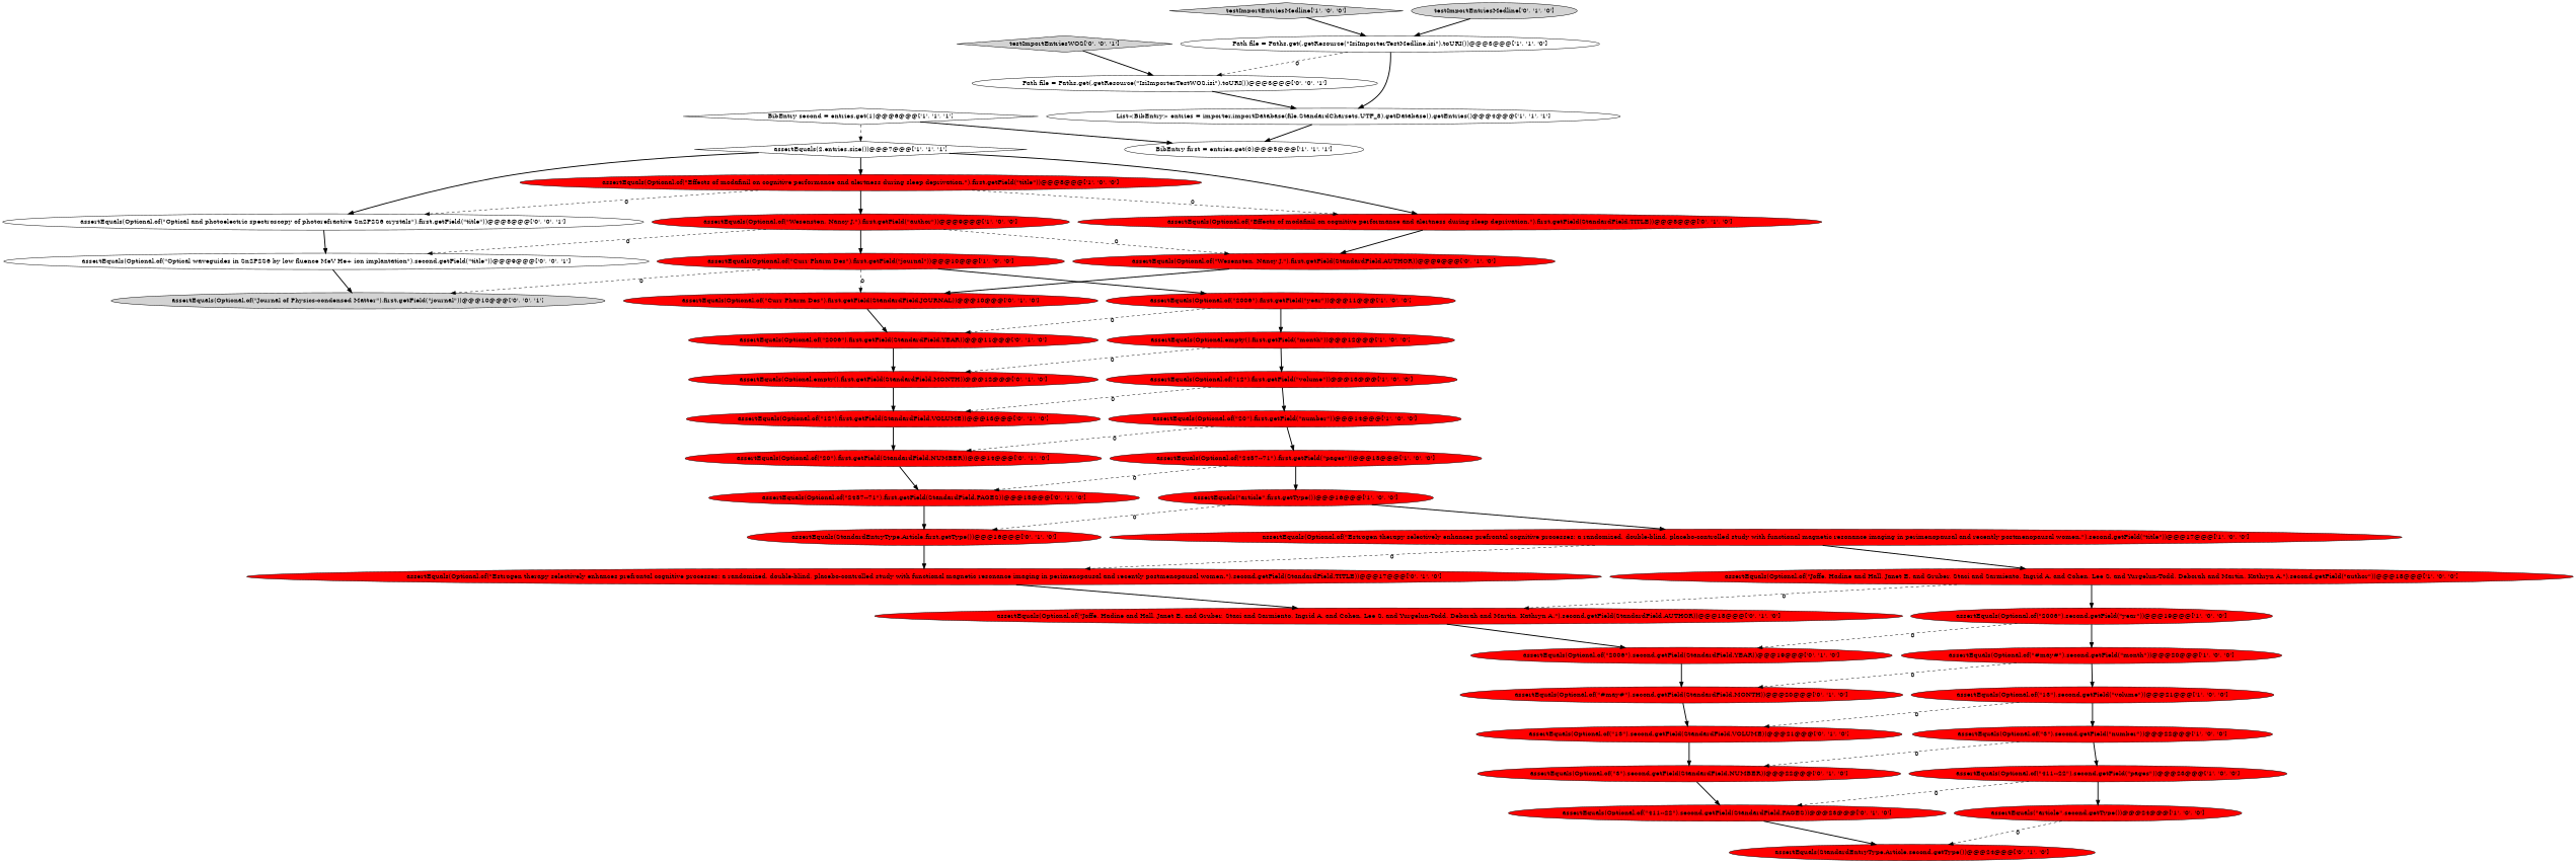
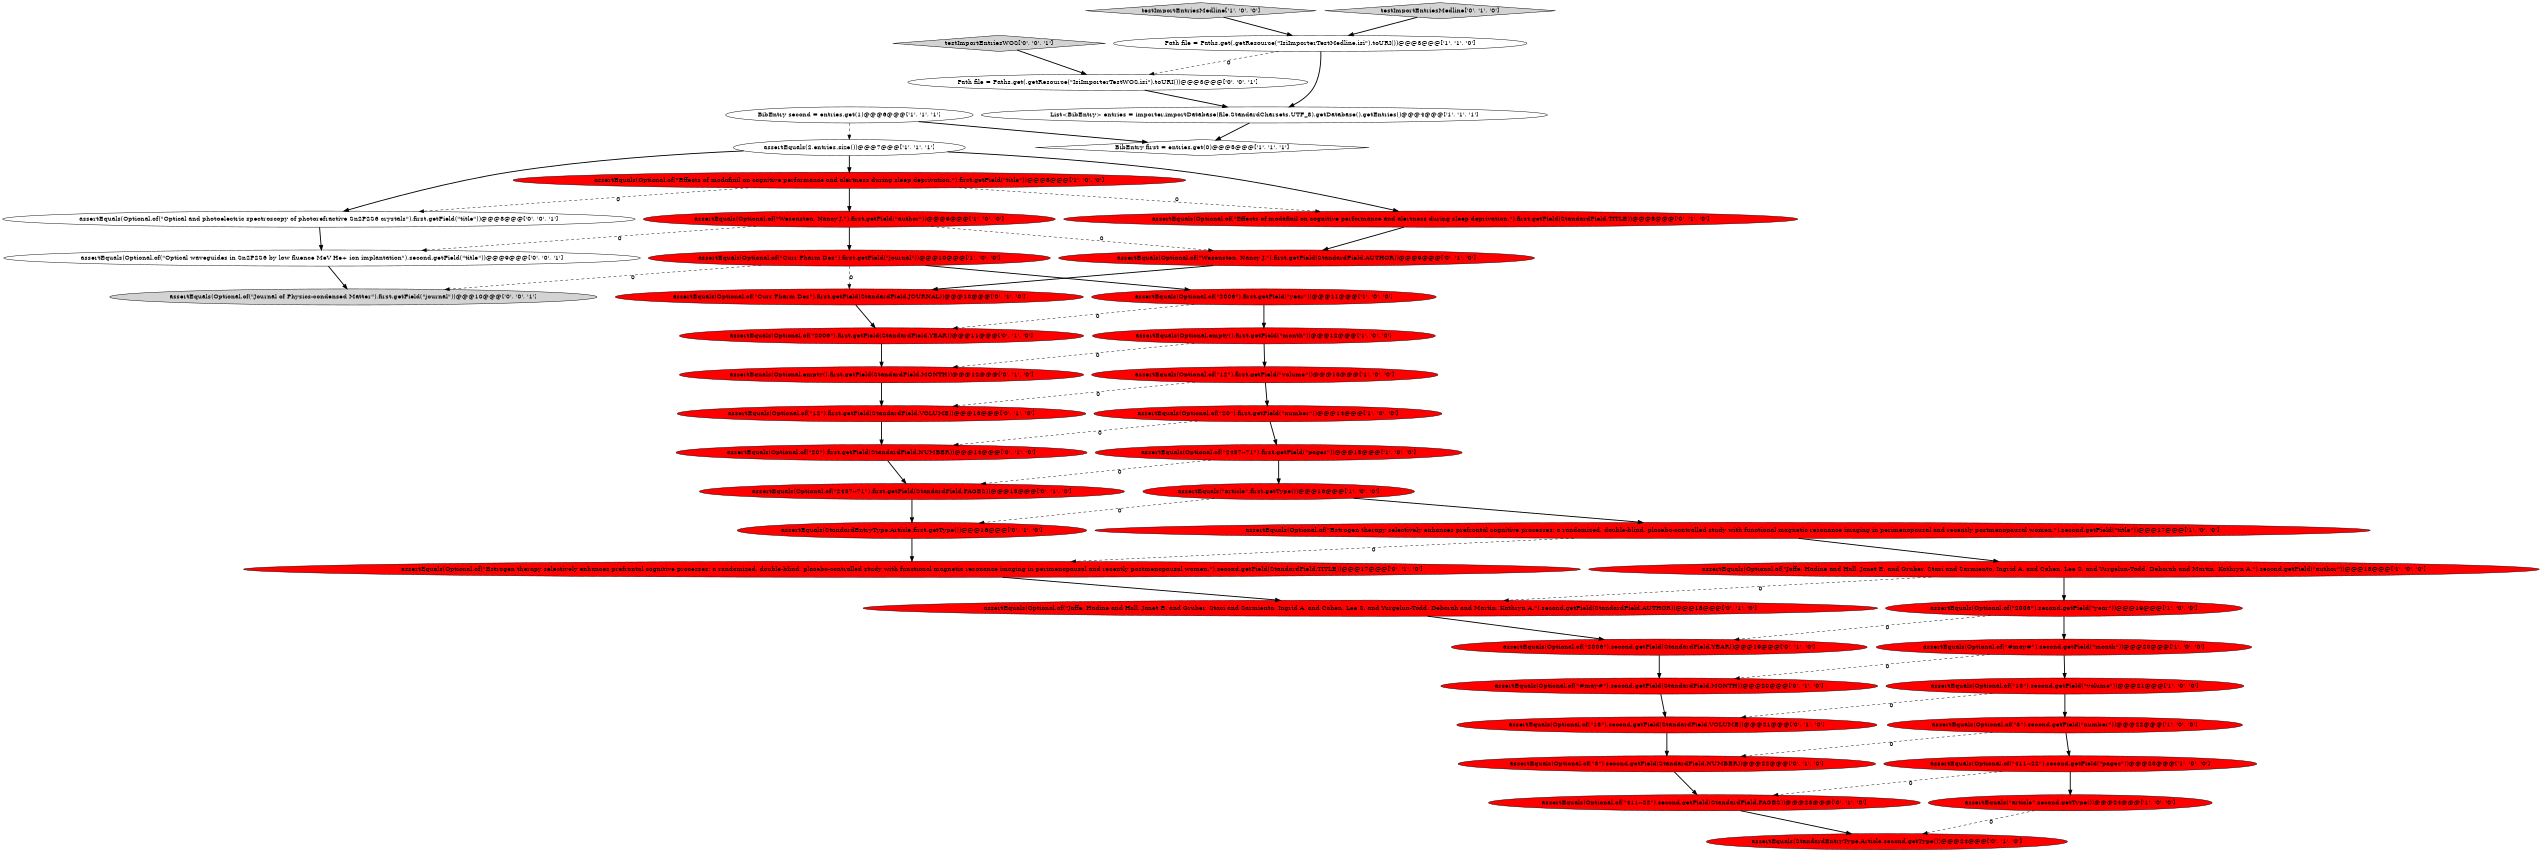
  digraph {
    node [fillcolor=red shape=ellipse style=filled]
    edge [style=bold]
    n1 [label="assertEquals(Optional.of(\"Estrogen therapy selectively enhances prefrontal cognitive processes: a randomized, double-blind, placebo-controlled study with functional magnetic resonance imaging in perimenopausal and recently postmenopausal women.\"),second.getField(\"title\"))@@@17@@@['1', '0', '0']"]
    n2 [label="assertEquals(Optional.of(\"Joffe, Hadine and Hall, Janet E. and Gruber, Staci and Sarmiento, Ingrid A. and Cohen, Lee S. and Yurgelun-Todd, Deborah and Martin, Kathryn A.\"),second.getField(\"author\"))@@@18@@@['1', '0', '0']"]
    n3 [label="assertEquals(Optional.of(\"Estrogen therapy selectively enhances prefrontal cognitive processes: a randomized, double-blind, placebo-controlled study with functional magnetic resonance imaging in perimenopausal and recently postmenopausal women.\"),second.getField(StandardField.TITLE))@@@17@@@['0', '1', '0']"]
    n4 [label="assertEquals(Optional.of(\"2006\"),second.getField(\"year\"))@@@19@@@['1', '0', '0']"]
    n5 [label="assertEquals(Optional.of(\"Joffe, Hadine and Hall, Janet E. and Gruber, Staci and Sarmiento, Ingrid A. and Cohen, Lee S. and Yurgelun-Todd, Deborah and Martin, Kathryn A.\"),second.getField(StandardField.AUTHOR))@@@18@@@['0', '1', '0']"]
    n6 [label="assertEquals(Optional.of(\"3\"),second.getField(\"number\"))@@@22@@@['1', '0', '0']"]
    n7 [label="assertEquals(Optional.of(\"3\"),second.getField(StandardField.NUMBER))@@@22@@@['0', '1', '0']"]
    n8 [label="assertEquals(Optional.of(\"411--22\"),second.getField(\"pages\"))@@@23@@@['1', '0', '0']"]
    n9 [label="assertEquals(Optional.of(\"411--22\"),second.getField(StandardField.PAGES))@@@23@@@['0', '1', '0']"]
    n10 [label="assertEquals(\"article\",second.getType())@@@24@@@['1', '0', '0']"]
    n11 [label="assertEquals(Optional.of(\"Wesensten, Nancy J.\"),first.getField(\"author\"))@@@9@@@['1', '0', '0']"]
    n12 [label="assertEquals(Optional.of(\"Curr Pharm Des\"),first.getField(\"journal\"))@@@10@@@['1', '0', '0']"]
    n13 [label="assertEquals(Optional.of(\"Wesensten, Nancy J.\"),first.getField(StandardField.AUTHOR))@@@9@@@['0', '1', '0']"]
    n14 [fillcolor=white label="assertEquals(Optional.of(\"Optical waveguides in Sn2P2S6 by low fluence MeV He+ ion implantation\"),second.getField(\"title\"))@@@9@@@['0', '0', '1']"]
    n15 [label="assertEquals(Optional.of(\"Curr Pharm Des\"),first.getField(StandardField.JOURNAL))@@@10@@@['0', '1', '0']"]
    n16 [label="assertEquals(Optional.of(\"2006\"),first.getField(\"year\"))@@@11@@@['1', '0', '0']"]
    n17 [fillcolor=lightgray label="assertEquals(Optional.of(\"Journal of Physics-condensed Matter\"),first.getField(\"journal\"))@@@10@@@['0', '0', '1']"]
    n18 [label="assertEquals(Optional.empty(),first.getField(StandardField.MONTH))@@@12@@@['0', '1', '0']"]
    n19 [label="assertEquals(Optional.of(\"12\"),first.getField(StandardField.VOLUME))@@@13@@@['0', '1', '0']"]
    n20 [label="assertEquals(Optional.of(\"20\"),first.getField(StandardField.NUMBER))@@@14@@@['0', '1', '0']"]
    n21 [label="assertEquals(StandardEntryType.Article,first.getType())@@@16@@@['0', '1', '0']"]
    n22 [label="assertEquals(Optional.of(\"#may#\"),second.getField(\"month\"))@@@20@@@['1', '0', '0']"]
    n23 [label="assertEquals(Optional.of(\"13\"),second.getField(\"volume\"))@@@21@@@['1', '0', '0']"]
    n24 [label="assertEquals(Optional.of(\"#may#\"),second.getField(StandardField.MONTH))@@@20@@@['0', '1', '0']"]
    n25 [label="assertEquals(Optional.of(\"13\"),second.getField(StandardField.VOLUME))@@@21@@@['0', '1', '0']"]
    n26 [label="assertEquals(Optional.of(\"2006\"),second.getField(StandardField.YEAR))@@@19@@@['0', '1', '0']"]
    n27 [label="assertEquals(Optional.of(\"2457--71\"),first.getField(StandardField.PAGES))@@@15@@@['0', '1', '0']"]
    n28 [label="assertEquals(StandardEntryType.Article,second.getType())@@@24@@@['0', '1', '0']"]
    n29 [label="assertEquals(Optional.of(\"2006\"),first.getField(StandardField.YEAR))@@@11@@@['0', '1', '0']"]
    n30 [label="assertEquals(Optional.of(\"Effects of modafinil on cognitive performance and alertness during sleep deprivation.\"),first.getField(\"title\"))@@@8@@@['1', '0', '0']"]
    n31 [fillcolor=white label="assertEquals(Optional.of(\"Optical and photoelectric spectroscopy of photorefractive Sn2P2S6 crystals\"),first.getField(\"title\"))@@@8@@@['0', '0', '1']"]
    n32 [label="assertEquals(Optional.of(\"Effects of modafinil on cognitive performance and alertness during sleep deprivation.\"),first.getField(StandardField.TITLE))@@@8@@@['0', '1', '0']"]
    n33 [fillcolor=white label="List<BibEntry> entries = importer.importDatabase(file,StandardCharsets.UTF_8).getDatabase().getEntries()@@@4@@@['1', '1', '1']"]
-   n34 [fillcolor=white label="BibEntry first = entries.get(0)@@@5@@@['1', '1', '1']"]
-   n35 [fillcolor=white label="BibEntry second = entries.get(1)@@@6@@@['1', '1', '1']" shape=diamond]
-   n36 [fillcolor=white label="assertEquals(2,entries.size())@@@7@@@['1', '1', '1']" shape=diamond]
+   n34 [fillcolor=white label="BibEntry first = entries.get(0)@@@5@@@['1', '1', '1']" shape=diamond]
+   n35 [fillcolor=white label="BibEntry second = entries.get(1)@@@6@@@['1', '1', '1']"]
+   n36 [fillcolor=white label="assertEquals(2,entries.size())@@@7@@@['1', '1', '1']"]
    n37 [label="assertEquals(Optional.of(\"12\"),first.getField(\"volume\"))@@@13@@@['1', '0', '0']"]
    n38 [label="assertEquals(Optional.of(\"20\"),first.getField(\"number\"))@@@14@@@['1', '0', '0']"]
    n39 [label="assertEquals(Optional.of(\"2457--71\"),first.getField(\"pages\"))@@@15@@@['1', '0', '0']"]
    n40 [label="assertEquals(Optional.empty(),first.getField(\"month\"))@@@12@@@['1', '0', '0']"]
    n41 [fillcolor=lightgray label="testImportEntriesMedline['1', '0', '0']" shape=diamond]
    n42 [fillcolor=white label="Path file = Paths.get(.getResource(\"IsiImporterTestMedline.isi\").toURI())@@@3@@@['1', '1', '0']"]
    n43 [fillcolor=white label="Path file = Paths.get(.getResource(\"IsiImporterTestWOS.isi\").toURI())@@@3@@@['0', '0', '1']"]
    n44 [fillcolor=lightgray label="testImportEntriesWOS['0', '0', '1']" shape=diamond]
-   n45 [fillcolor=lightgray label="testImportEntriesMedline['0', '1', '0']"]
+   n45 [fillcolor=lightgray label="testImportEntriesMedline['0', '1', '0']" shape=diamond]
    n46 [label="assertEquals(\"article\",first.getType())@@@16@@@['1', '0', '0']"]
    n1 -> n2
    n1 -> n3 [label=0 style=dashed]
    n2 -> n4
    n2 -> n5 [label=0 style=dashed]
    n3 -> n5
    n4 -> n22
    n4 -> n26 [label=0 style=dashed]
    n5 -> n26
    n6 -> n7 [label=0 style=dashed]
    n6 -> n8
    n7 -> n9
    n8 -> n9 [label=0 style=dashed]
    n8 -> n10
    n9 -> n28
    n10 -> n28 [label=0 style=dashed]
    n11 -> n12
    n11 -> n13 [label=0 style=dashed]
    n11 -> n14 [label=0 style=dashed]
    n12 -> n15 [label=0 style=dashed]
    n12 -> n16
    n12 -> n17 [label=0 style=dashed]
    n13 -> n15
    n14 -> n17
    n15 -> n29
    n16 -> n29 [label=0 style=dashed]
    n16 -> n40
    n18 -> n19
    n19 -> n20
    n20 -> n27
    n21 -> n3
    n22 -> n23
    n22 -> n24 [label=0 style=dashed]
    n23 -> n6
    n23 -> n25 [label=0 style=dashed]
    n24 -> n25
    n25 -> n7
    n26 -> n24
    n27 -> n21
    n29 -> n18
    n30 -> n11
    n30 -> n31 [label=0 style=dashed]
    n30 -> n32 [label=0 style=dashed]
    n31 -> n14
    n32 -> n13
    n33 -> n34
    n35 -> n34
    n35 -> n36 [style=dashed]
    n36 -> n30
    n36 -> n31
    n36 -> n32
    n37 -> n19 [label=0 style=dashed]
    n37 -> n38
    n38 -> n20 [label=0 style=dashed]
    n38 -> n39
    n39 -> n27 [label=0 style=dashed]
    n39 -> n46
    n40 -> n18 [label=0 style=dashed]
    n40 -> n37
    n41 -> n42
    n42 -> n33
    n42 -> n43 [label=0 style=dashed]
    n43 -> n33
    n44 -> n43
    n45 -> n42
    n46 -> n1
    n46 -> n21 [label=0 style=dashed]
  }
